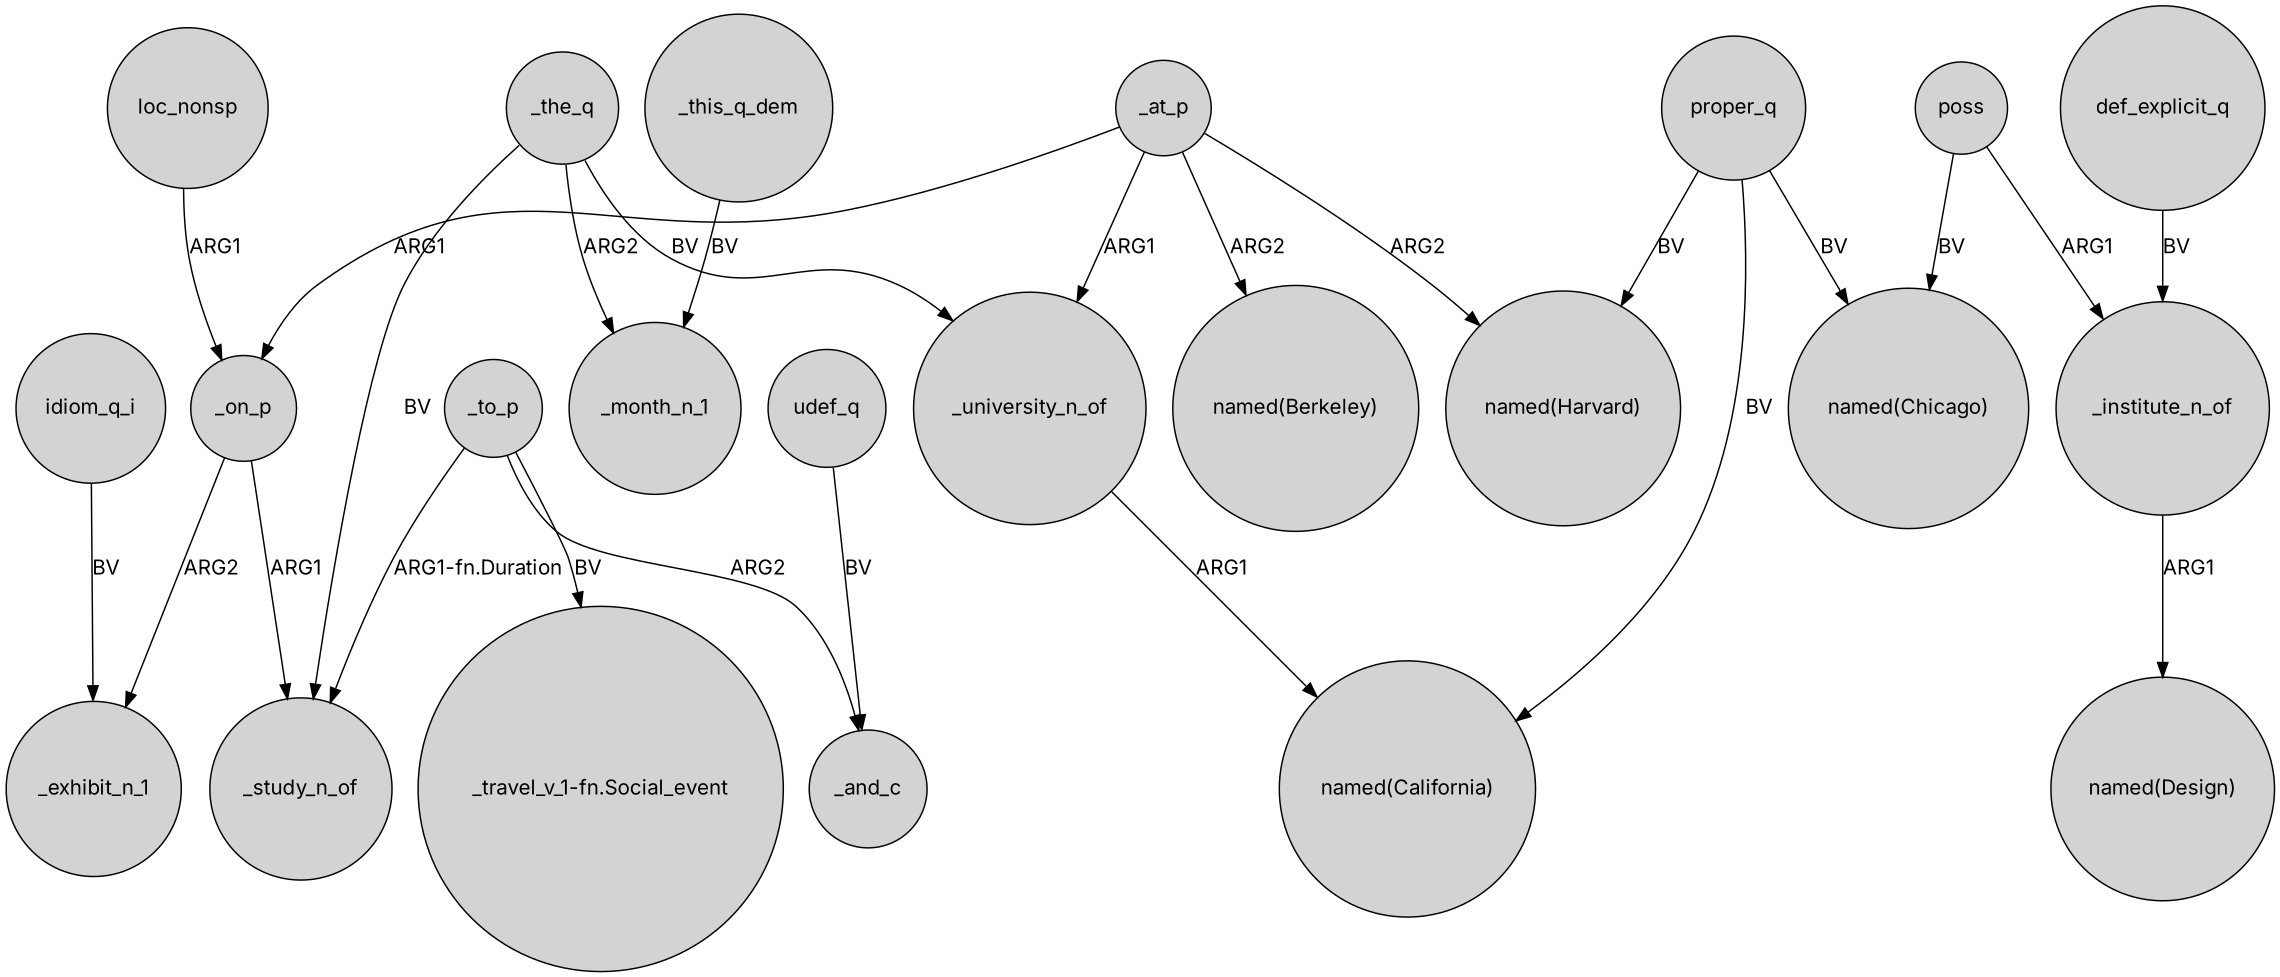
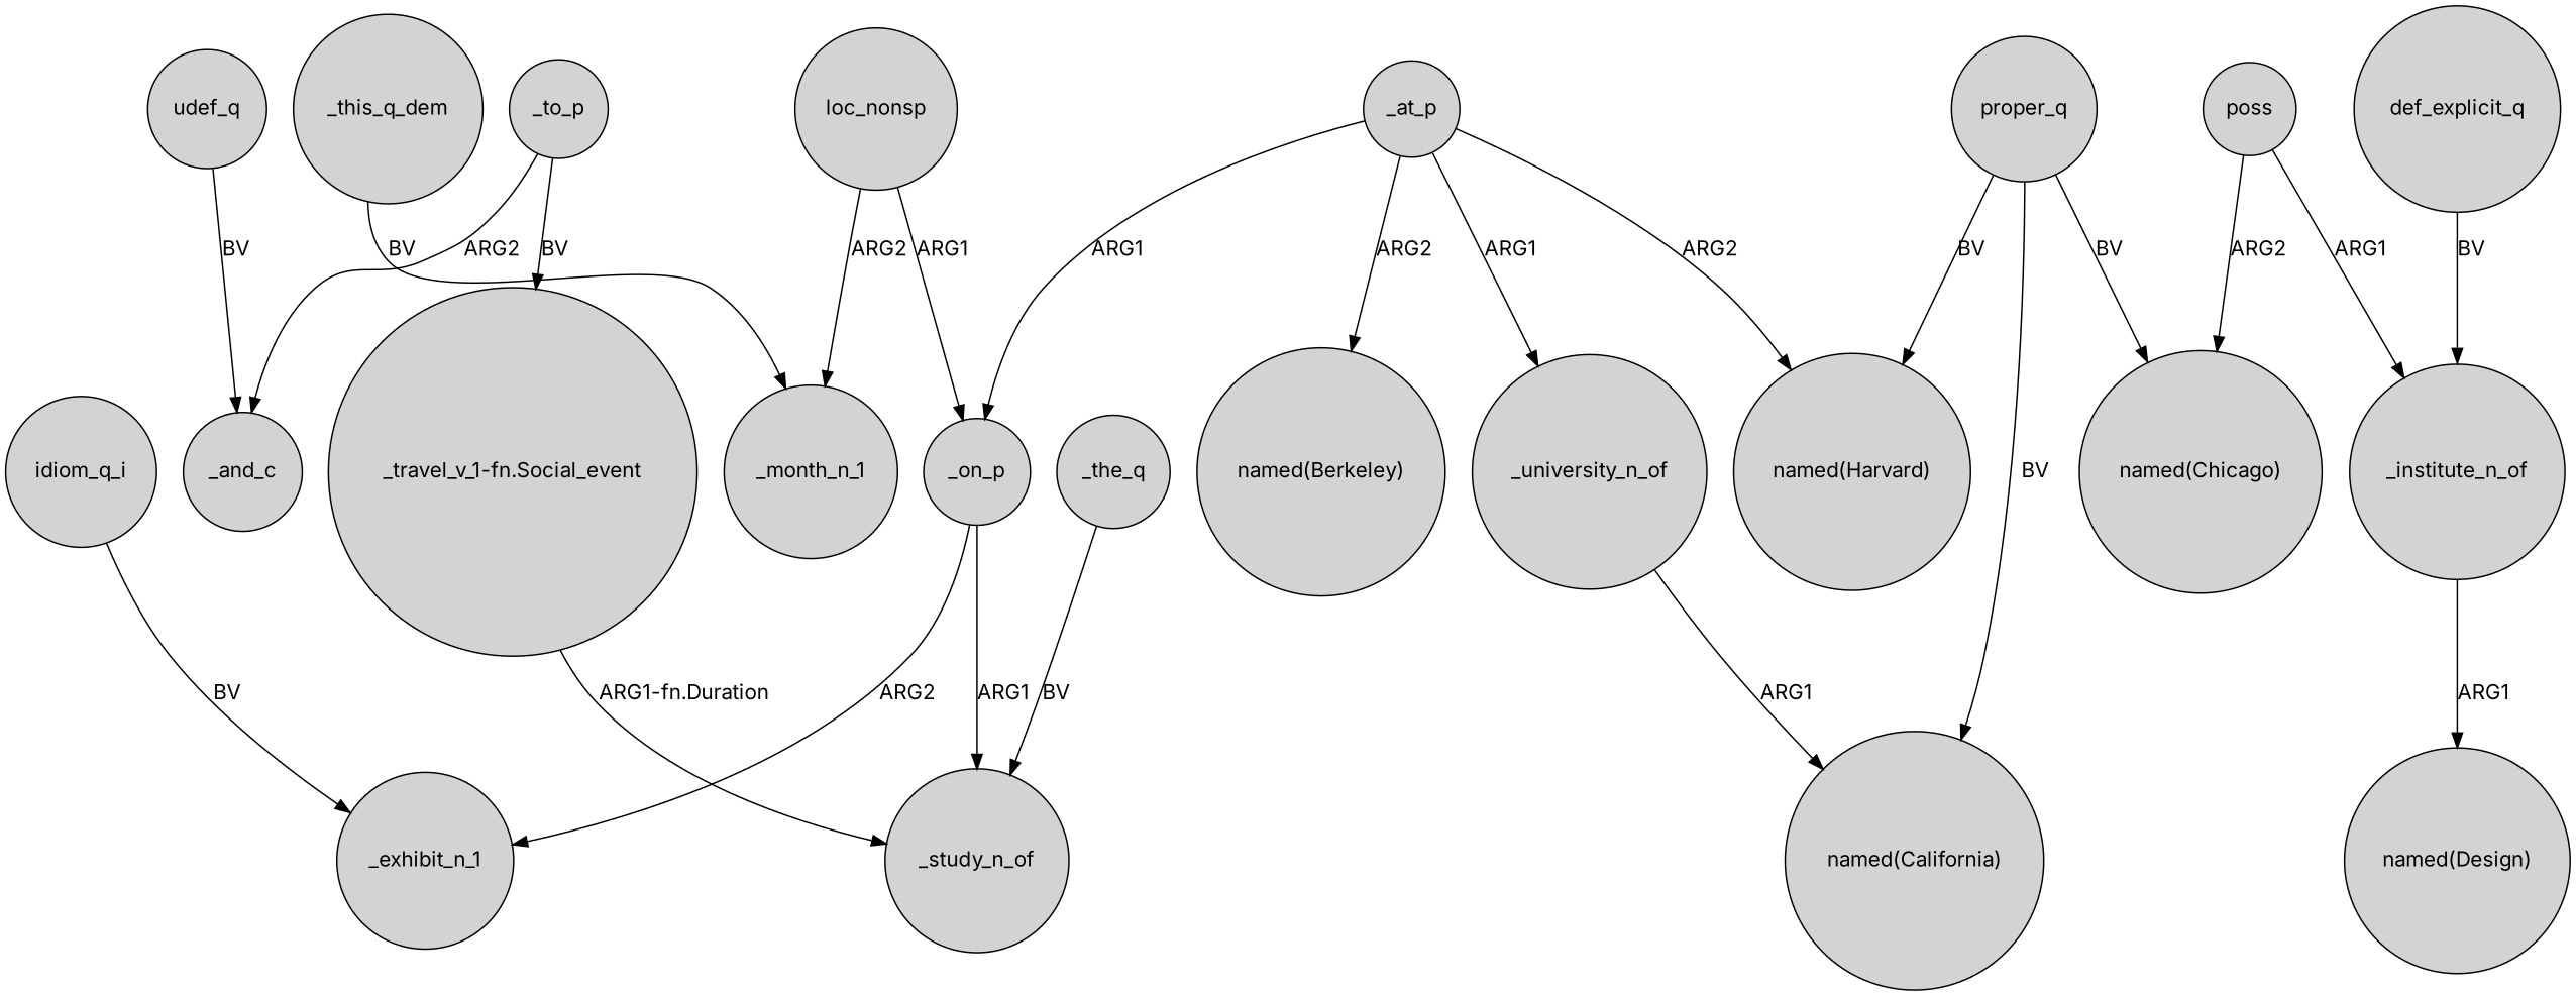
  digraph {
    fontname=Inter
    node [fontname=Inter shape=circle style=filled]
    edge [fontname=Inter]
    loc_nonsp
    _on_p
    _month_n_1
    _exhibit_n_1
    _study_n_of
    proper_q
    "named(Harvard)"
    "named(California)"
    "named(Chicago)"
    _university_n_of
    _the_q
    poss
    _institute_n_of
    "named(Design)"
    def_explicit_q
    udef_q
    _and_c
    _at_p
    "named(Berkeley)"
    idiom_q_i
    _to_p
    "_travel_v_1-fn.Social_event"
    _this_q_dem
    loc_nonsp -> _on_p [label=ARG1]
-   _the_q -> _month_n_1 [label=ARG2]
+   loc_nonsp -> _month_n_1 [label=ARG2]
    _on_p -> _exhibit_n_1 [label=ARG2]
    _on_p -> _study_n_of [label=ARG1]
    proper_q -> "named(Harvard)" [label=BV]
    proper_q -> "named(California)" [label=BV]
    proper_q -> "named(Chicago)" [label=BV]
    _university_n_of -> "named(California)" [label=ARG1]
    _the_q -> _study_n_of [label=BV]
-   _the_q -> _university_n_of [label=BV]
-   poss -> "named(Chicago)" [label=BV]
+   poss -> "named(Chicago)" [label=ARG2]
    poss -> _institute_n_of [label=ARG1]
    _institute_n_of -> "named(Design)" [label=ARG1]
    def_explicit_q -> _institute_n_of [label=BV]
    udef_q -> _and_c [label=BV]
    _at_p -> _on_p [label=ARG1]
    _at_p -> "named(Harvard)" [label=ARG2]
    _at_p -> _university_n_of [label=ARG1]
    _at_p -> "named(Berkeley)" [label=ARG2]
    idiom_q_i -> _exhibit_n_1 [label=BV]
    _to_p -> _and_c [label=ARG2]
    _to_p -> "_travel_v_1-fn.Social_event" [label=BV]
-   _to_p -> _study_n_of [label="ARG1-fn.Duration"]
+   "_travel_v_1-fn.Social_event" -> _study_n_of [label="ARG1-fn.Duration"]
    _this_q_dem -> _month_n_1 [label=BV]
  }
